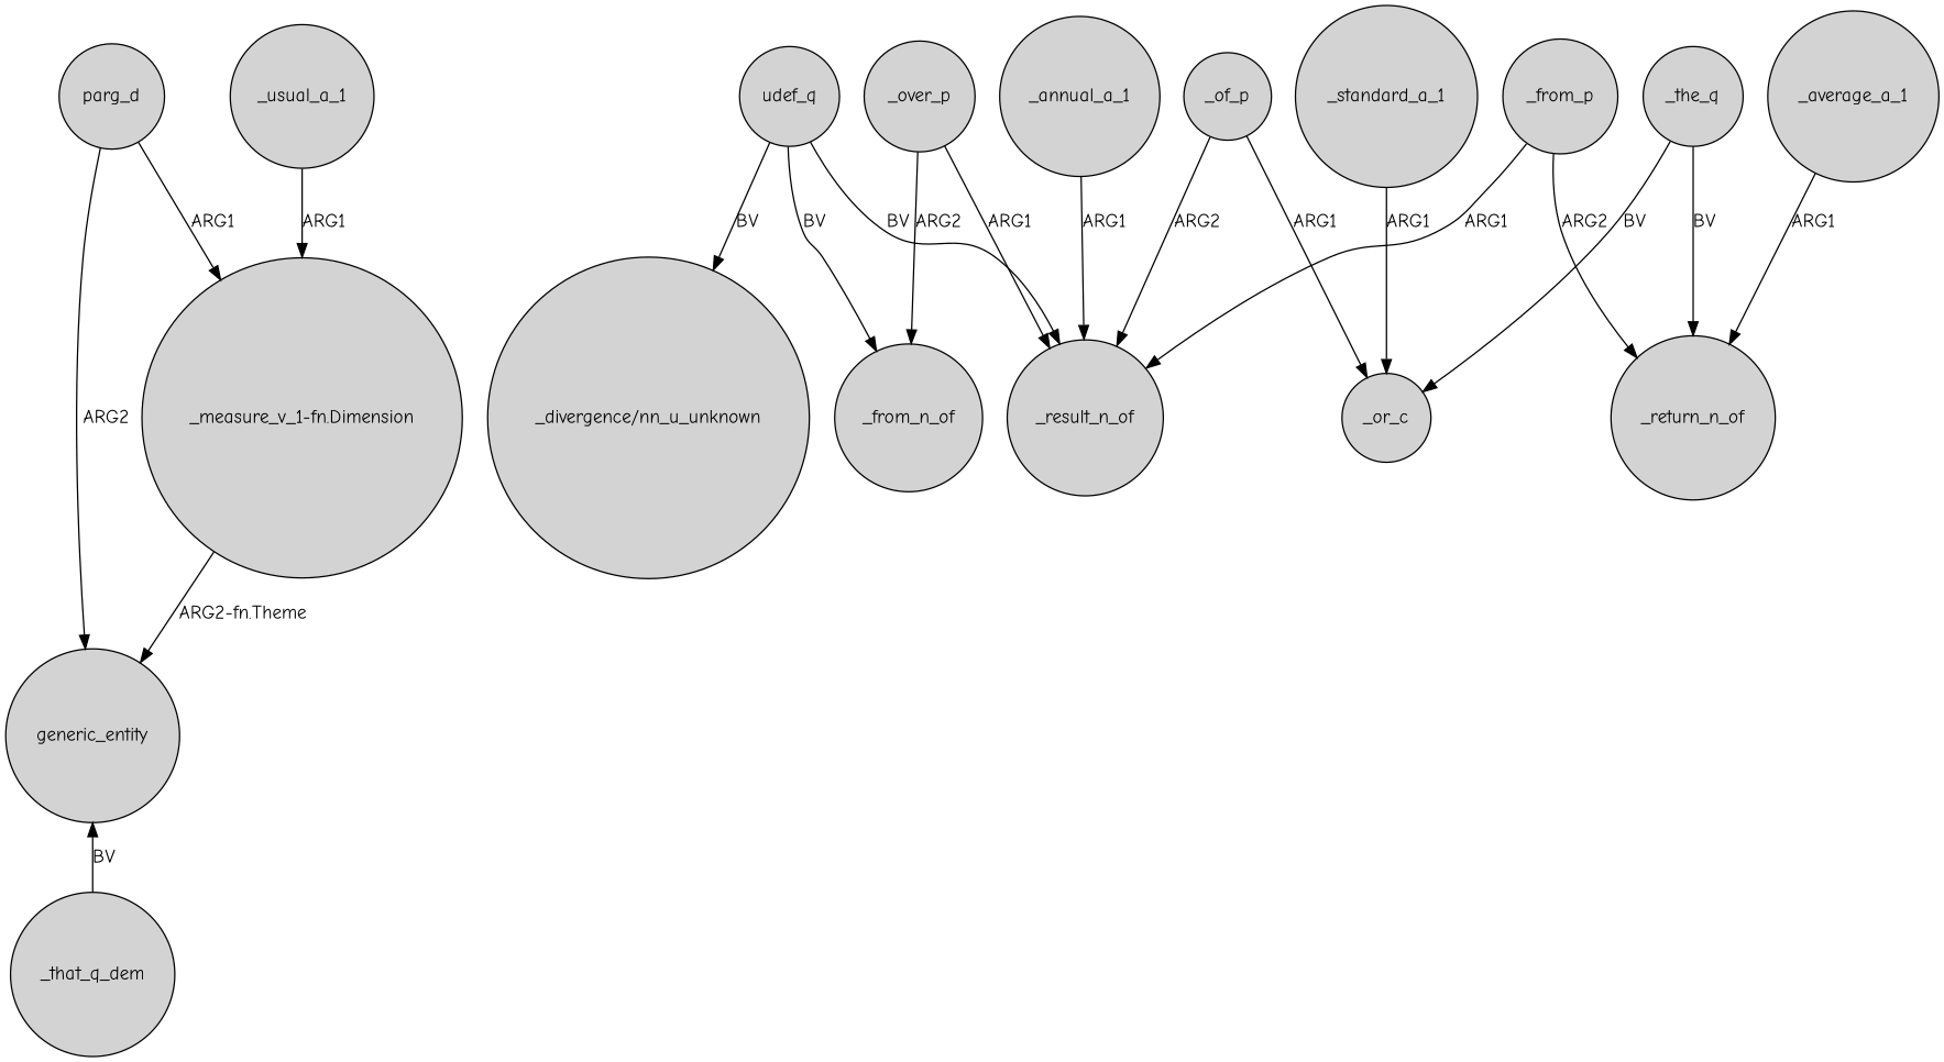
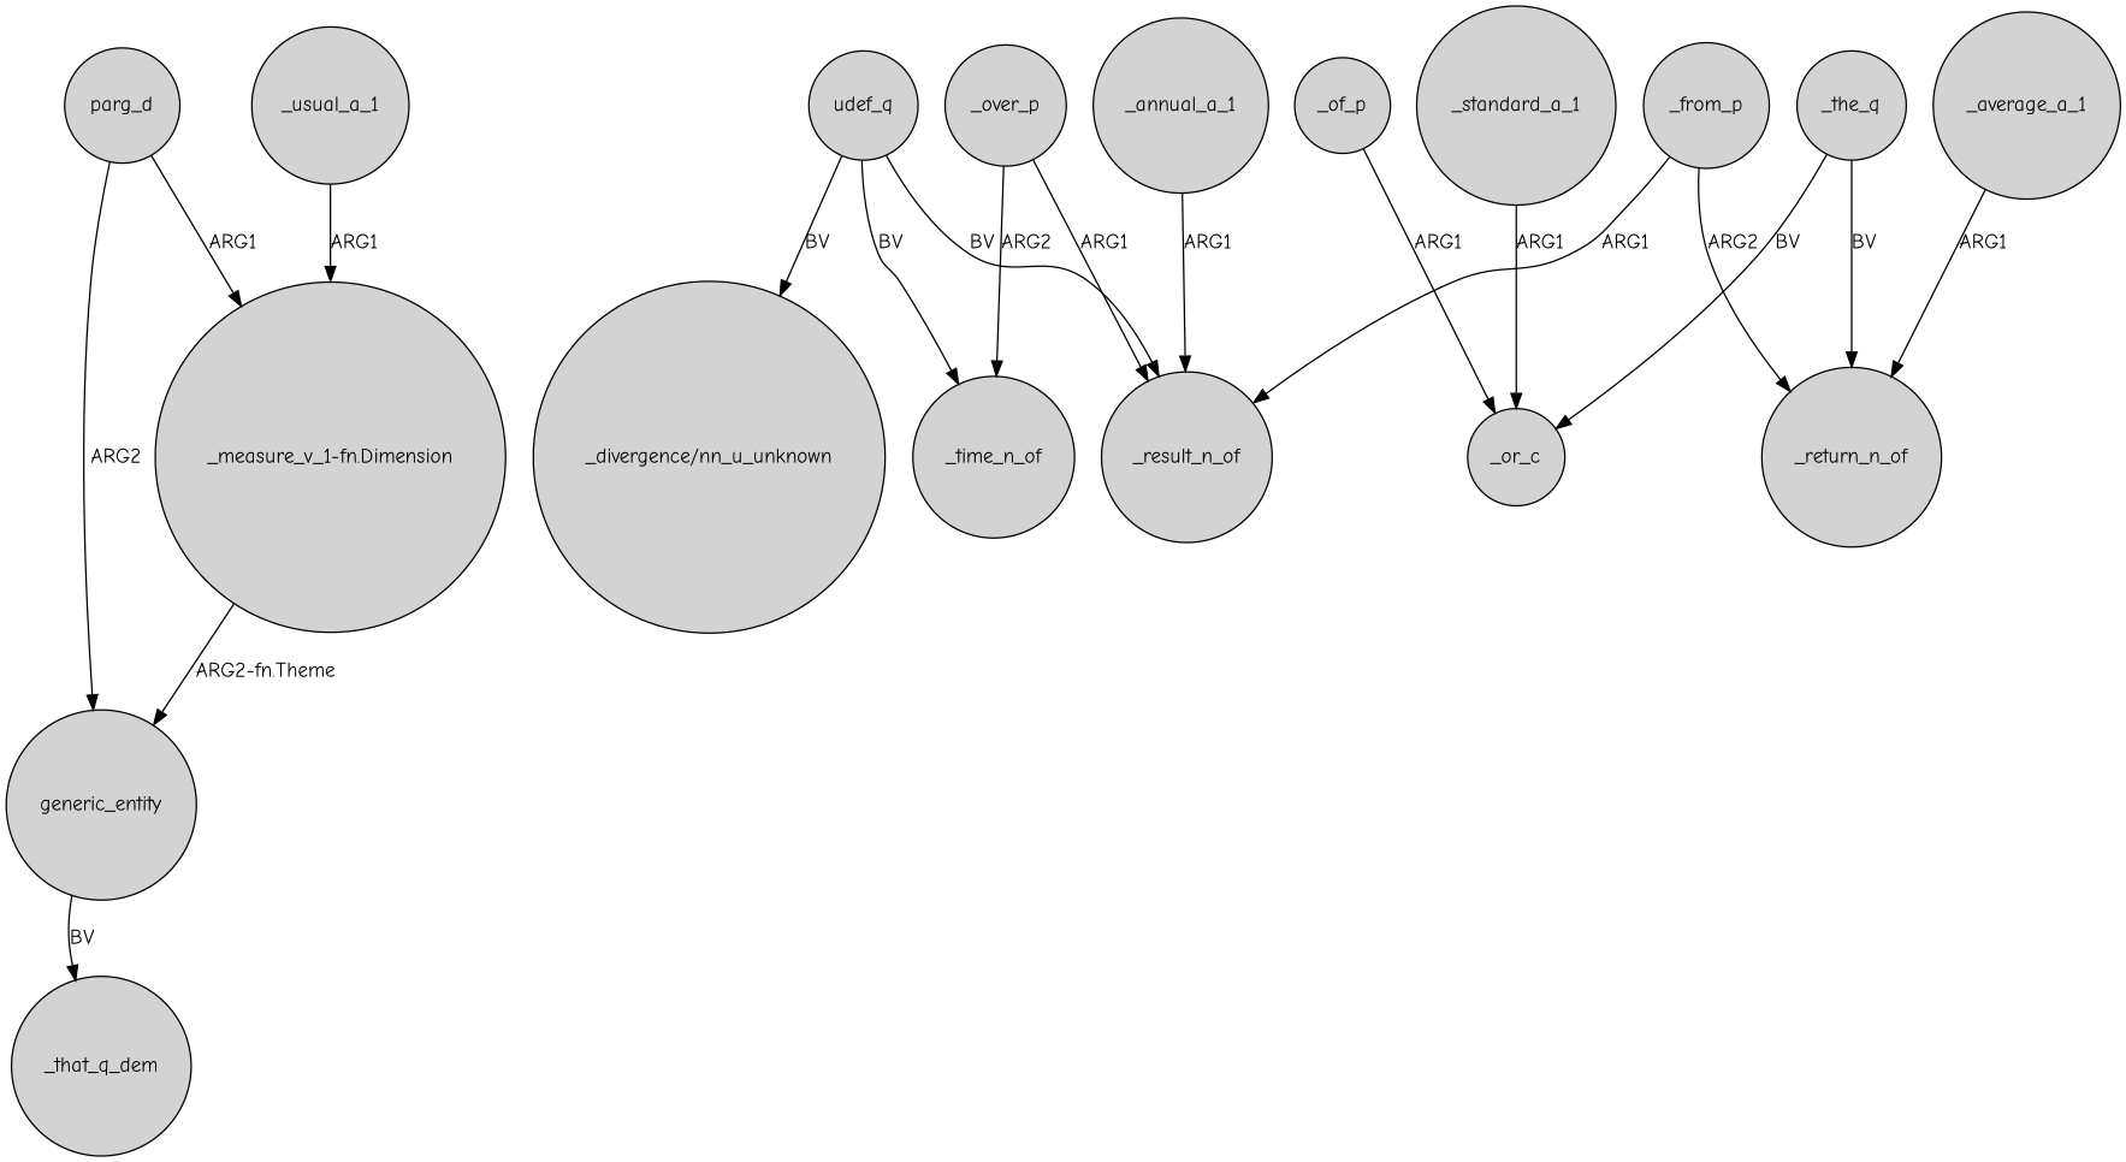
  digraph {
    fontname="Comic Neue"
    node [fontname="Comic Neue" shape=circle style=filled]
    edge [fontname="Comic Neue"]
    "_measure_v_1-fn.Dimension"
    generic_entity
    _the_q
    _or_c
    _return_n_of
    parg_d
    _over_p
    _result_n_of
-   _time_n_of [label=_from_n_of]
+   _time_n_of
    _that_q_dem
    udef_q
    "_divergence/nn_u_unknown"
    _from_p
    _annual_a_1
    _average_a_1
    _of_p
    _standard_a_1
    _usual_a_1
    "_measure_v_1-fn.Dimension" -> generic_entity [label="ARG2-fn.Theme"]
    _the_q -> _or_c [label=BV]
    _the_q -> _return_n_of [label=BV]
    parg_d -> "_measure_v_1-fn.Dimension" [label=ARG1]
    parg_d -> generic_entity [label=ARG2]
    _over_p -> _result_n_of [label=ARG1]
    _over_p -> _time_n_of [label=ARG2]
-   _that_q_dem -> generic_entity [label=BV]
+   generic_entity -> _that_q_dem [label=BV]
    udef_q -> _result_n_of [label=BV]
    udef_q -> _time_n_of [label=BV]
    udef_q -> "_divergence/nn_u_unknown" [label=BV]
    _from_p -> _return_n_of [label=ARG2]
    _from_p -> _result_n_of [label=ARG1]
    _annual_a_1 -> _result_n_of [label=ARG1]
    _average_a_1 -> _return_n_of [label=ARG1]
    _of_p -> _or_c [label=ARG1]
-   _of_p -> _result_n_of [label=ARG2]
    _standard_a_1 -> _or_c [label=ARG1]
    _usual_a_1 -> "_measure_v_1-fn.Dimension" [label=ARG1]
  }
